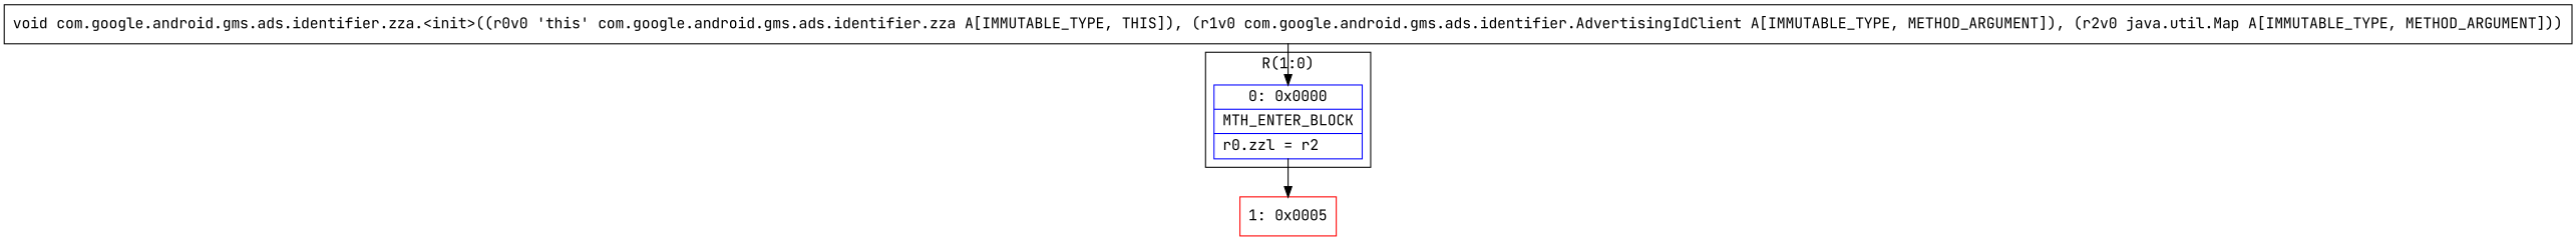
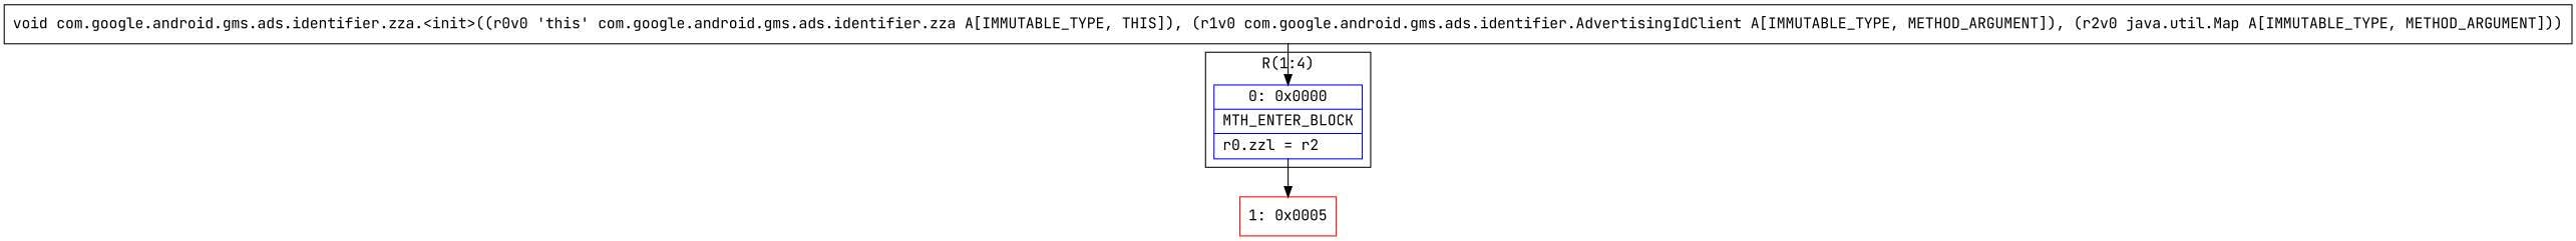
  digraph {
    fontname="JetBrains Mono"
    node [shape=record fontname="JetBrains Mono"]
    edge [fontname="JetBrains Mono"]
    n1 [color=blue label="{0\:\ 0x0000|MTH_ENTER_BLOCK\l|r0.zzl = r2\l}"]
    n2 [color=red label="{1\:\ 0x0005}"]
    n3 [label="{void com.google.android.gms.ads.identifier.zza.\<init\>((r0v0 'this' com.google.android.gms.ads.identifier.zza A[IMMUTABLE_TYPE, THIS]), (r1v0 com.google.android.gms.ads.identifier.AdvertisingIdClient A[IMMUTABLE_TYPE, METHOD_ARGUMENT]), (r2v0 java.util.Map A[IMMUTABLE_TYPE, METHOD_ARGUMENT])) }"]
    subgraph cluster_1 {
-     label="R(1:0)"
+     label="R(1:4)"
      n1
    }
    n1 -> n2
    n3 -> n1
  }
